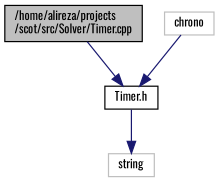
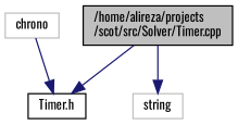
  digraph {
    fontname=Oswald
    node [color=black fillcolor=white fontname=Oswald fontsize=10 shape=record style=filled]
    edge [color=midnightblue fontname=Oswald fontsize=10 labelfontname=Helvetica labelfontsize=10 style=solid]
    n1 [fillcolor=grey75 fontcolor=black height=0.2 label="/home/alireza/projects\l/scot/src/Solver/Timer.cpp" width=0.4]
    n2 [height=0.2 label="Timer.h" width=0.4]
    n3 [color=grey75 height=0.2 label=string width=0.4]
    n4 [color=grey75 height=0.2 label=chrono width=0.4]
    n1 -> n2
-   n2 -> n3
+   n1 -> n3
    n4 -> n2
  }
